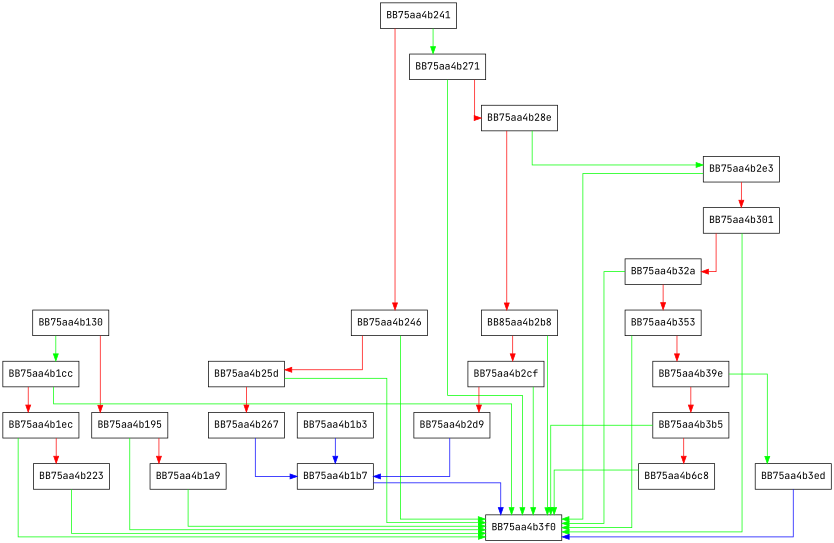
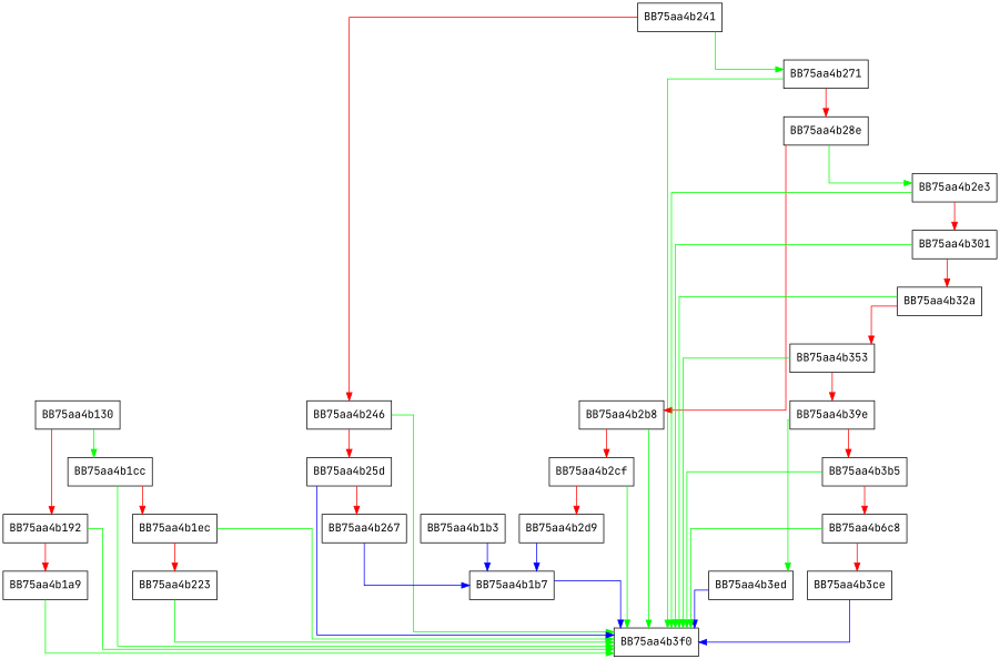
  digraph {
    fontname="JetBrains Mono"
    splines=ortho
    node [fontname="JetBrains Mono" shape=box]
    edge [color=green fontname="JetBrains Mono"]
    BB75aa4b130
    BB75aa4b1cc
-   BB75aa4b192 [label=BB75aa4b195]
+   BB75aa4b192
    BB75aa4b3f0
    BB75aa4b1ec
    BB75aa4b1a9
    BB75aa4b223
    BB75aa4b1b3
    BB75aa4b1b7
    BB75aa4b241
    BB75aa4b271
    BB75aa4b246
    BB75aa4b28e
    BB75aa4b25d
    BB75aa4b2e3
-   BB75aa4b2b8 [label=BB85aa4b2b8]
+   BB75aa4b2b8
    BB75aa4b267
    BB75aa4b301
    BB75aa4b2cf
    BB75aa4b32a
    BB75aa4b2d9
    BB75aa4b353
    BB75aa4b39e
    BB75aa4b3ed
    BB75aa4b3b5
    n26 [label=BB75aa4b6c8]
+   BB75aa4b3ce
    BB75aa4b130 -> BB75aa4b1cc
    BB75aa4b130 -> BB75aa4b192 [color=red]
    BB75aa4b1cc -> BB75aa4b3f0
    BB75aa4b1cc -> BB75aa4b1ec [color=red]
    BB75aa4b192 -> BB75aa4b3f0
    BB75aa4b192 -> BB75aa4b1a9 [color=red]
    BB75aa4b1ec -> BB75aa4b3f0
    BB75aa4b1ec -> BB75aa4b223 [color=red]
    BB75aa4b1a9 -> BB75aa4b3f0
    BB75aa4b223 -> BB75aa4b3f0
    BB75aa4b1b3 -> BB75aa4b1b7 [color=blue]
    BB75aa4b1b7 -> BB75aa4b3f0 [color=blue]
    BB75aa4b241 -> BB75aa4b271
    BB75aa4b241 -> BB75aa4b246 [color=red]
    BB75aa4b271 -> BB75aa4b3f0
    BB75aa4b271 -> BB75aa4b28e [color=red]
    BB75aa4b246 -> BB75aa4b3f0
    BB75aa4b246 -> BB75aa4b25d [color=red]
    BB75aa4b28e -> BB75aa4b2e3
    BB75aa4b28e -> BB75aa4b2b8 [color=red]
-   BB75aa4b25d -> BB75aa4b3f0
+   BB75aa4b25d -> BB75aa4b3f0 [color=blue]
    BB75aa4b25d -> BB75aa4b267 [color=red]
    BB75aa4b2e3 -> BB75aa4b3f0
    BB75aa4b2e3 -> BB75aa4b301 [color=red]
    BB75aa4b2b8 -> BB75aa4b3f0
    BB75aa4b2b8 -> BB75aa4b2cf [color=red]
    BB75aa4b267 -> BB75aa4b1b7 [color=blue]
    BB75aa4b301 -> BB75aa4b3f0
    BB75aa4b301 -> BB75aa4b32a [color=red]
    BB75aa4b2cf -> BB75aa4b3f0
    BB75aa4b2cf -> BB75aa4b2d9 [color=red]
    BB75aa4b32a -> BB75aa4b3f0
    BB75aa4b32a -> BB75aa4b353 [color=red]
    BB75aa4b2d9 -> BB75aa4b1b7 [color=blue]
    BB75aa4b353 -> BB75aa4b3f0
    BB75aa4b353 -> BB75aa4b39e [color=red]
    BB75aa4b39e -> BB75aa4b3ed
    BB75aa4b39e -> BB75aa4b3b5 [color=red]
    BB75aa4b3ed -> BB75aa4b3f0 [color=blue]
    BB75aa4b3b5 -> BB75aa4b3f0
    BB75aa4b3b5 -> n26 [color=red]
    n26 -> BB75aa4b3f0
+   n26 -> BB75aa4b3ce [color=red]
+   BB75aa4b3ce -> BB75aa4b3f0 [color=blue]
  }
